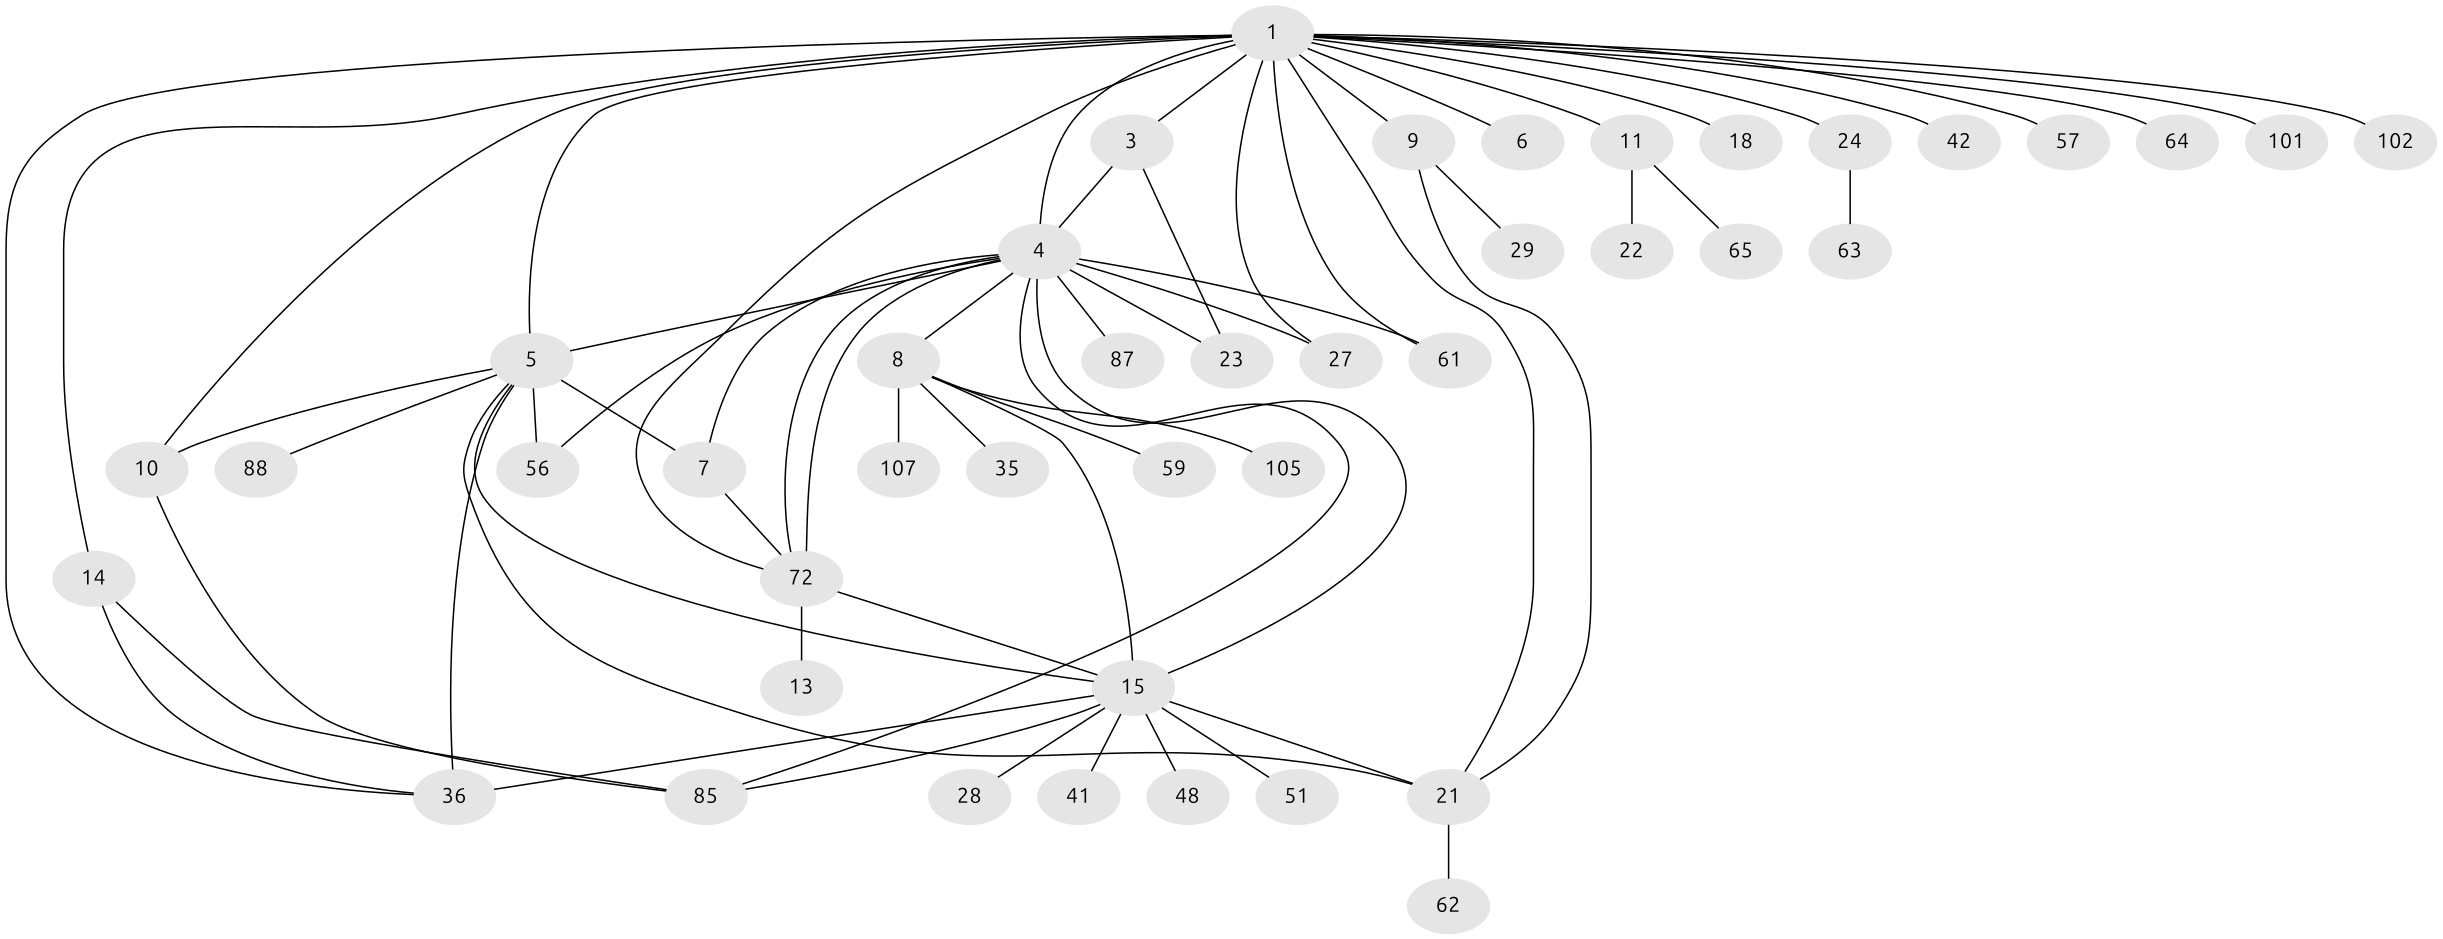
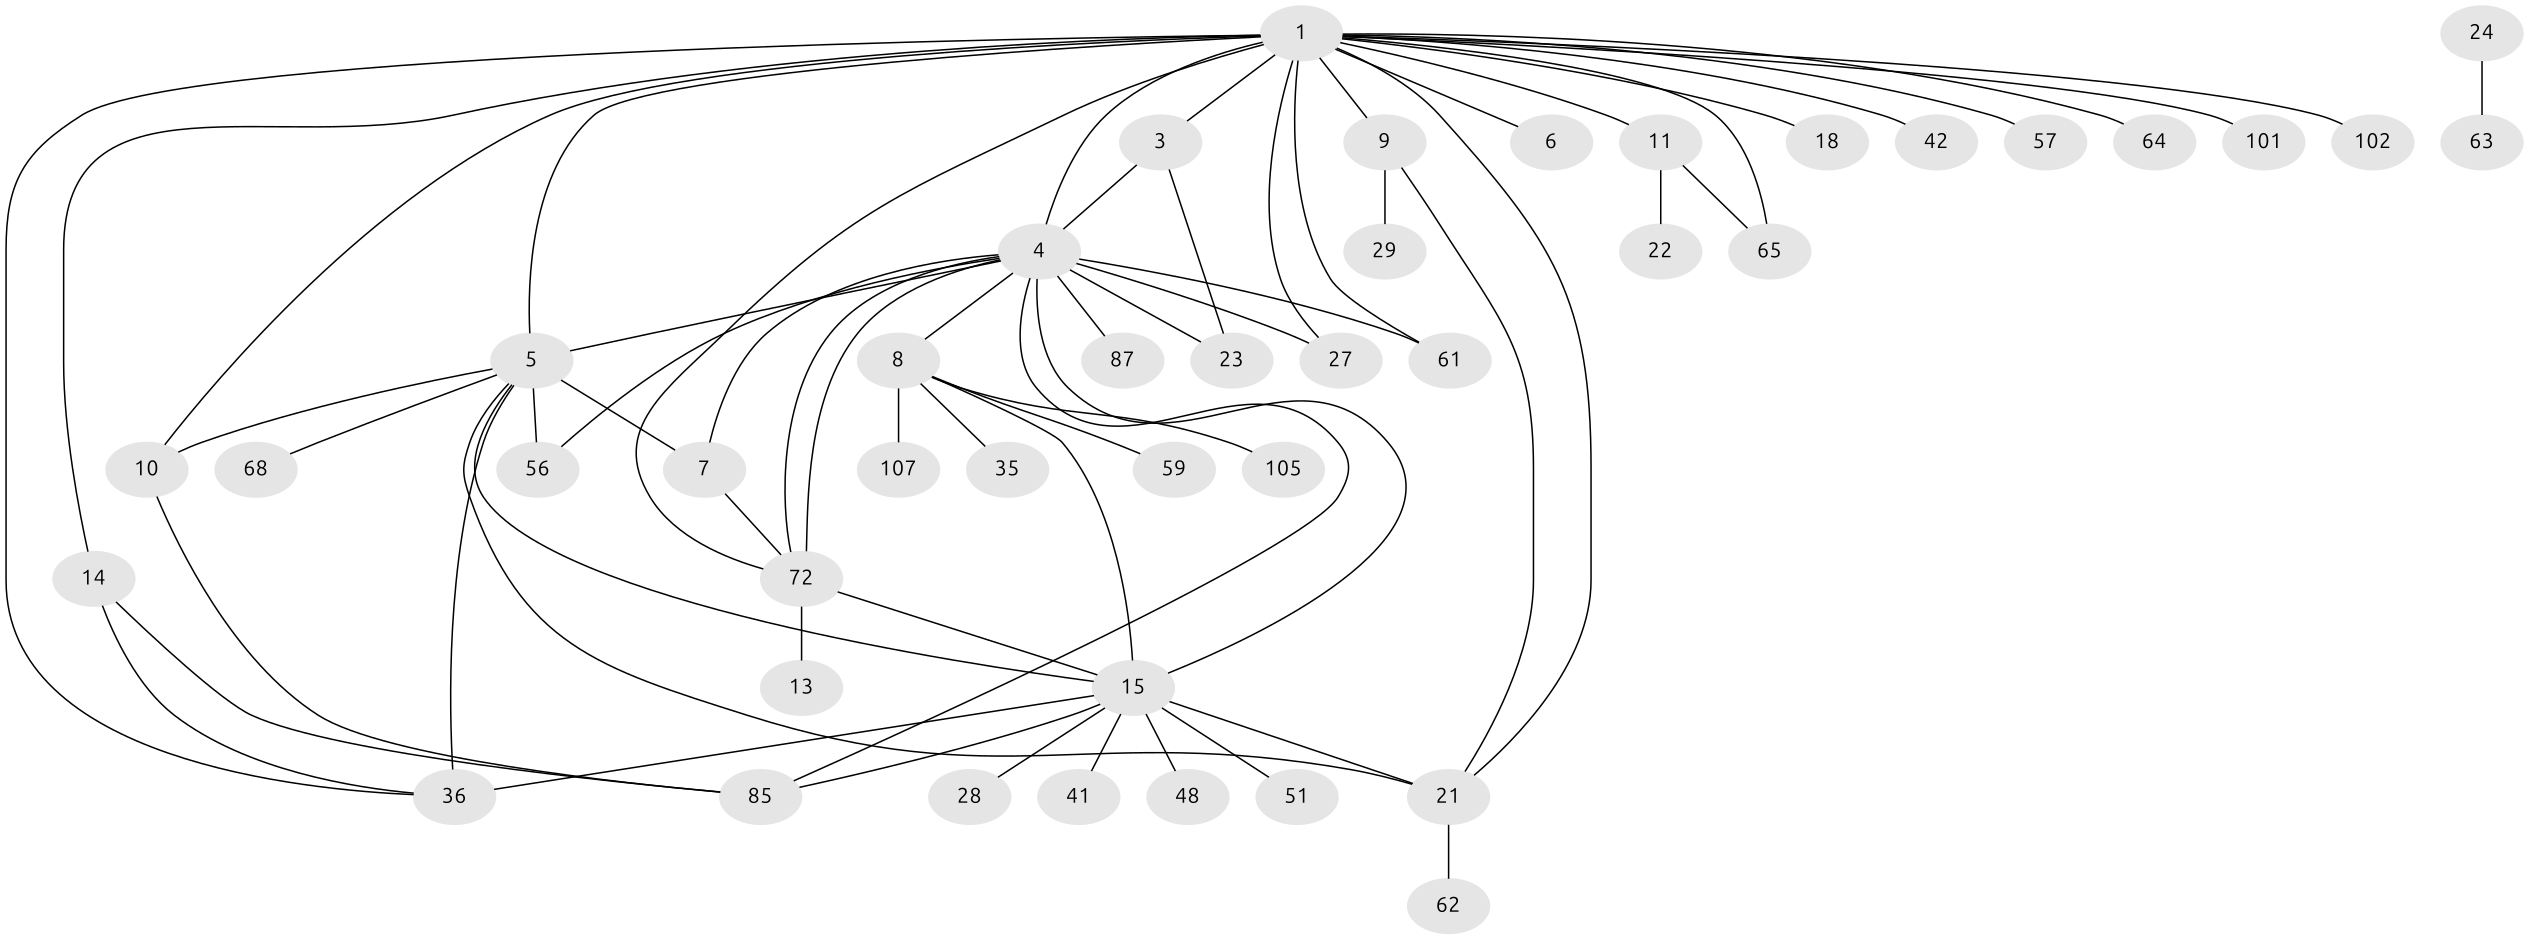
  graph {
    fontname=Ubuntu
    node [color=gray90 fontname=Ubuntu style=filled]
    edge [fontname=Ubuntu]
    1 [super="+2+37+79+89+77+49"]
    3 [super="+26"]
    4 [super="+21+58+34+39+54+38+32"]
    5 [super="+40+19+69"]
    6
    9
    10
    11
    n9 [label=72 super="+78+94+17"]
    14 [super="+80+81+100"]
    18
    24 [super="+33"]
    27 [super="+72"]
    n14 [label=21 super="+88"]
    36 [super="+71"]
    42
    57
    61 [super="+83"]
    64
    101
    102
    23
    7 [super="+75+45+43"]
    8
    15 [super="+16+30+76"]
    n26 [label=85]
    56
    87
-   68 [label=88]
+   68
    29
    22
    65
    13
    63
    62
    35 [super="+44"]
    59
    105
    107
    28
    41
    48
    51
    1 -- 3
    1 -- 4 [weight=3]
    1 -- 5 [weight=2]
    1 -- 6
    1 -- 9
    1 -- 10
    1 -- 11
    1 -- n9
    1 -- 14 [weight=2]
    1 -- 18
-   1 -- 24 [weight=2]
+   1 -- 65 [weight=2]
    1 -- 27
    1 -- n14
    1 -- 36
    1 -- 42
    1 -- 57
    1 -- 61
    1 -- 64
    1 -- 101
    1 -- 102
    3 -- 4
    3 -- 23
    4 -- 5 [weight=3]
    4 -- n9
    4 -- n9
    4 -- 27
    4 -- 61 [weight=2]
    4 -- 23
    4 -- 7
    4 -- 8
    4 -- 15
    4 -- n26
    4 -- 56
    4 -- 87
    5 -- 10
    5 -- n14
    5 -- 36 [weight=2]
    5 -- 7
    5 -- 15
    5 -- 56
    5 -- 68
    9 -- n14
    9 -- 29
    10 -- n26
    11 -- 22
    11 -- 65
    n9 -- 15
    n9 -- 13
    14 -- 36
    14 -- n26
    24 -- 63
    n14 -- 62
    7 -- n9
    8 -- 15
    8 -- 35
    8 -- 59
    8 -- 105
    8 -- 107
    15 -- n14
    15 -- 36
    15 -- n26
    15 -- 28
    15 -- 41
    15 -- 48
    15 -- 51
  }
